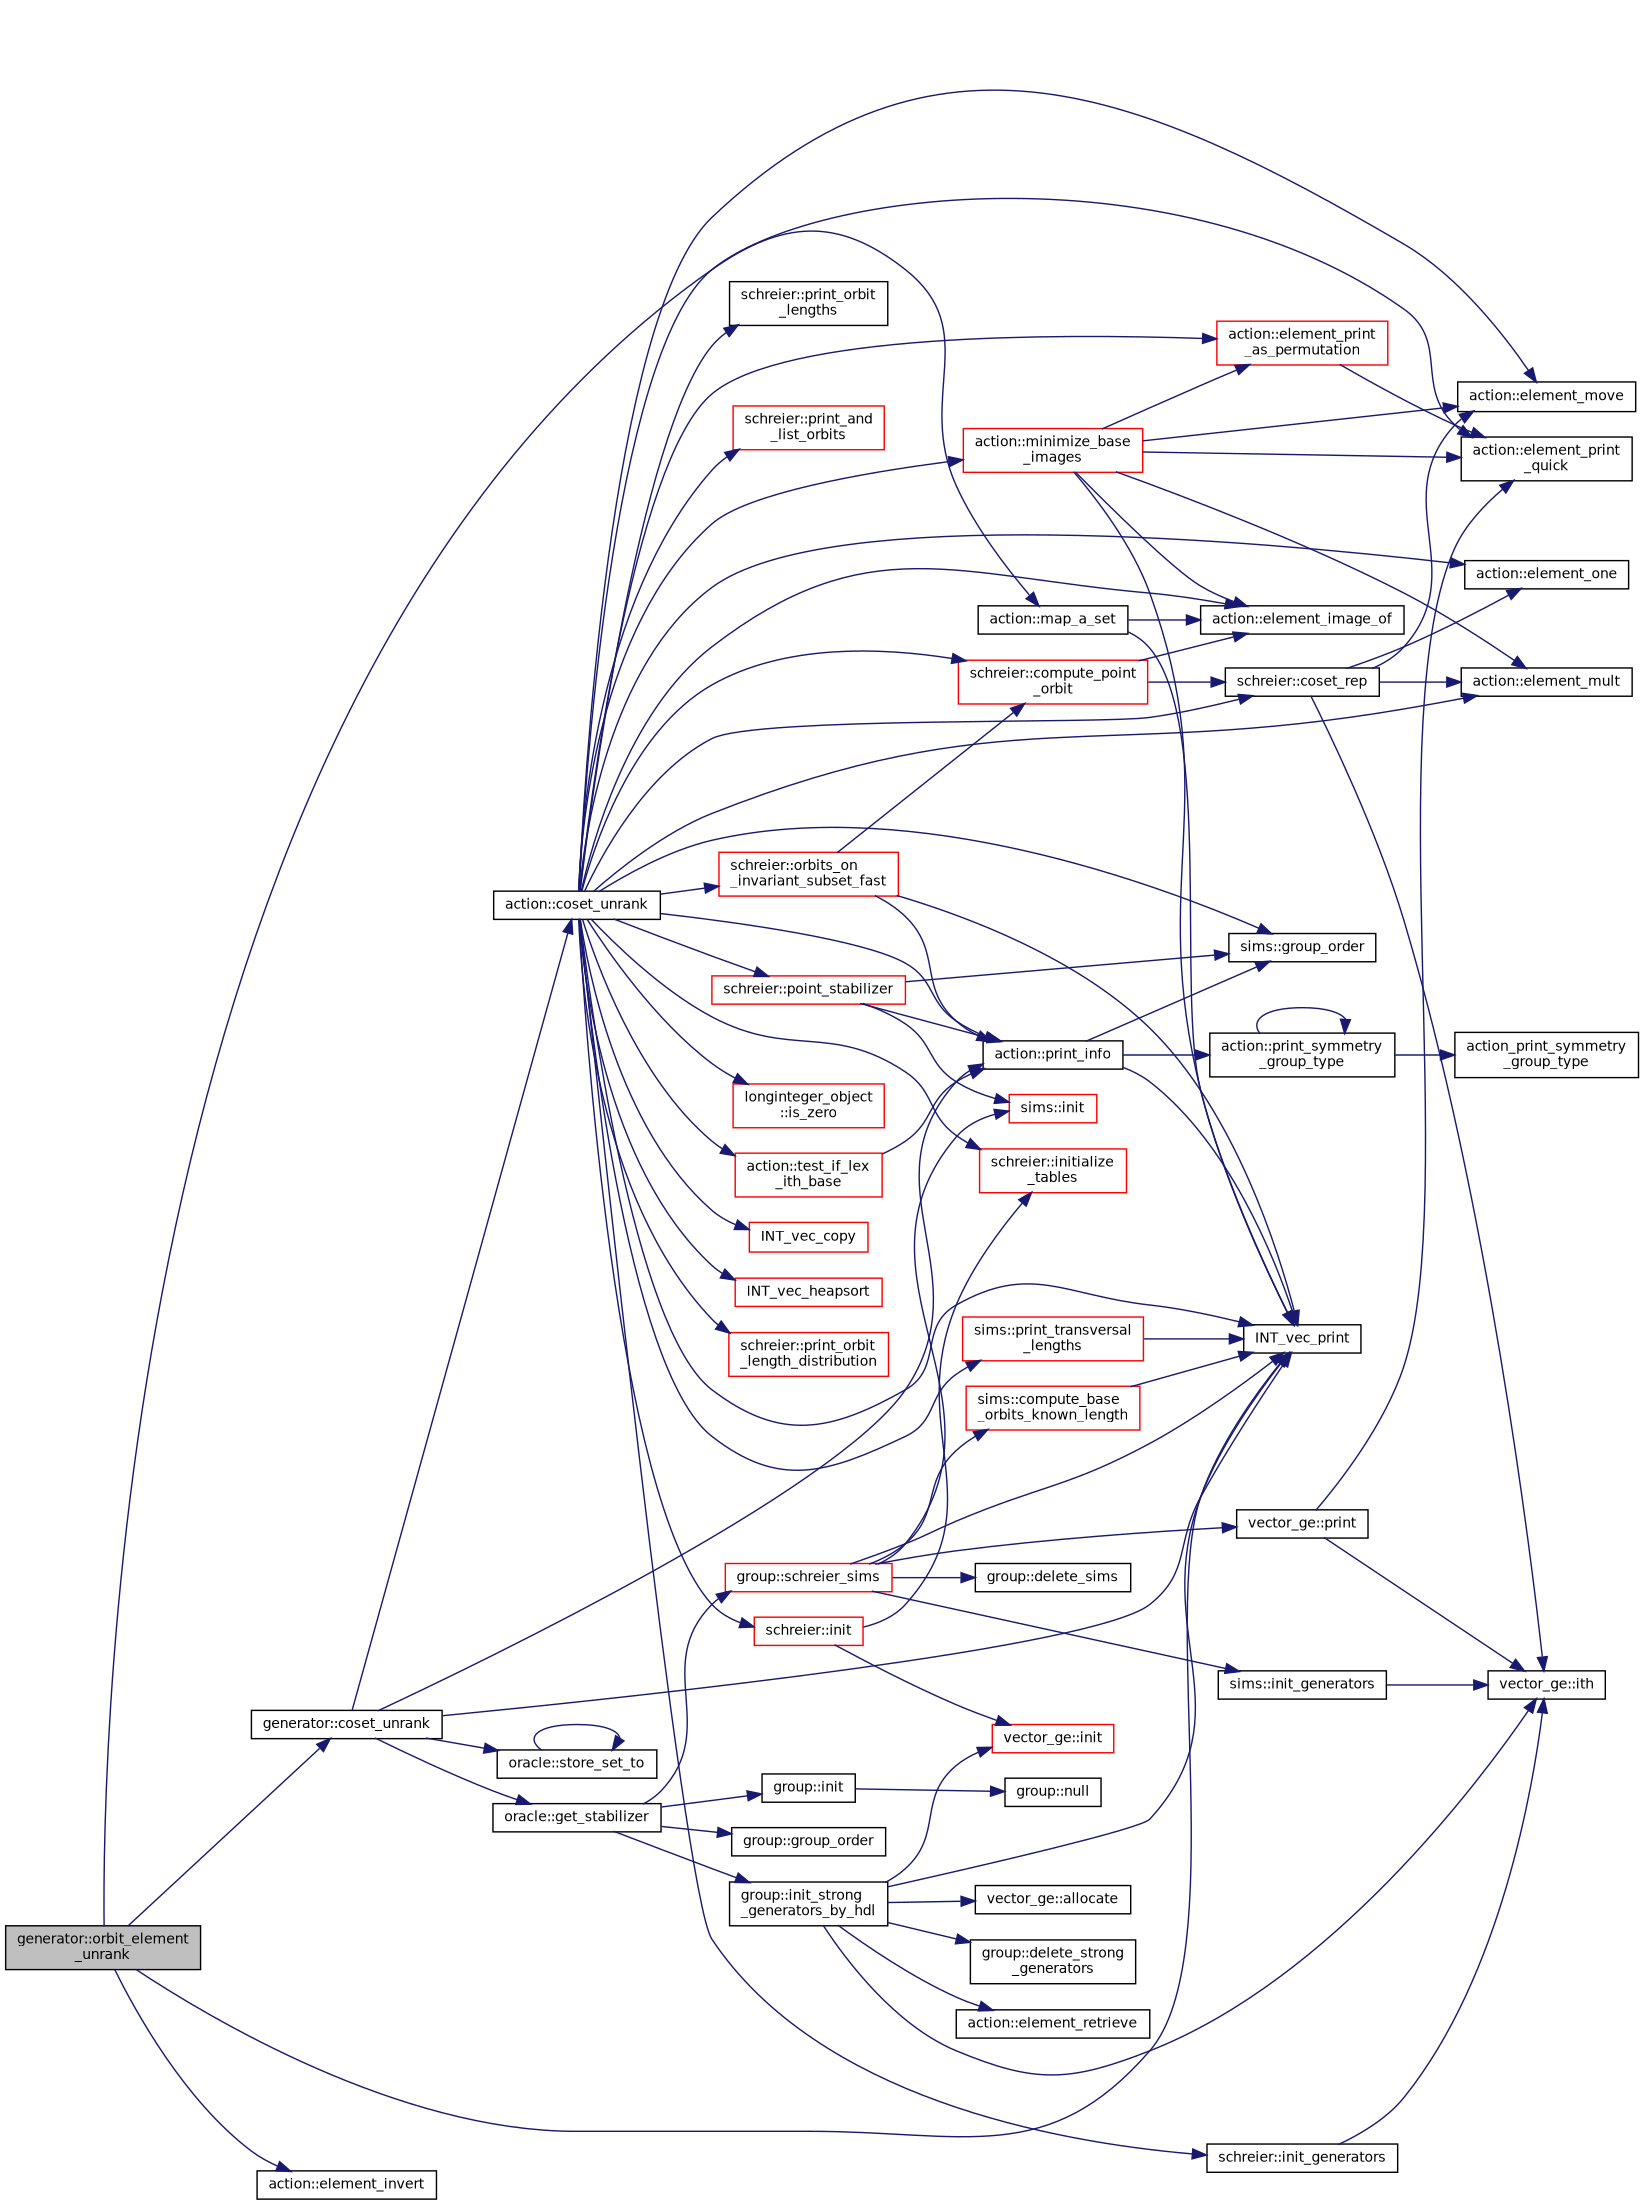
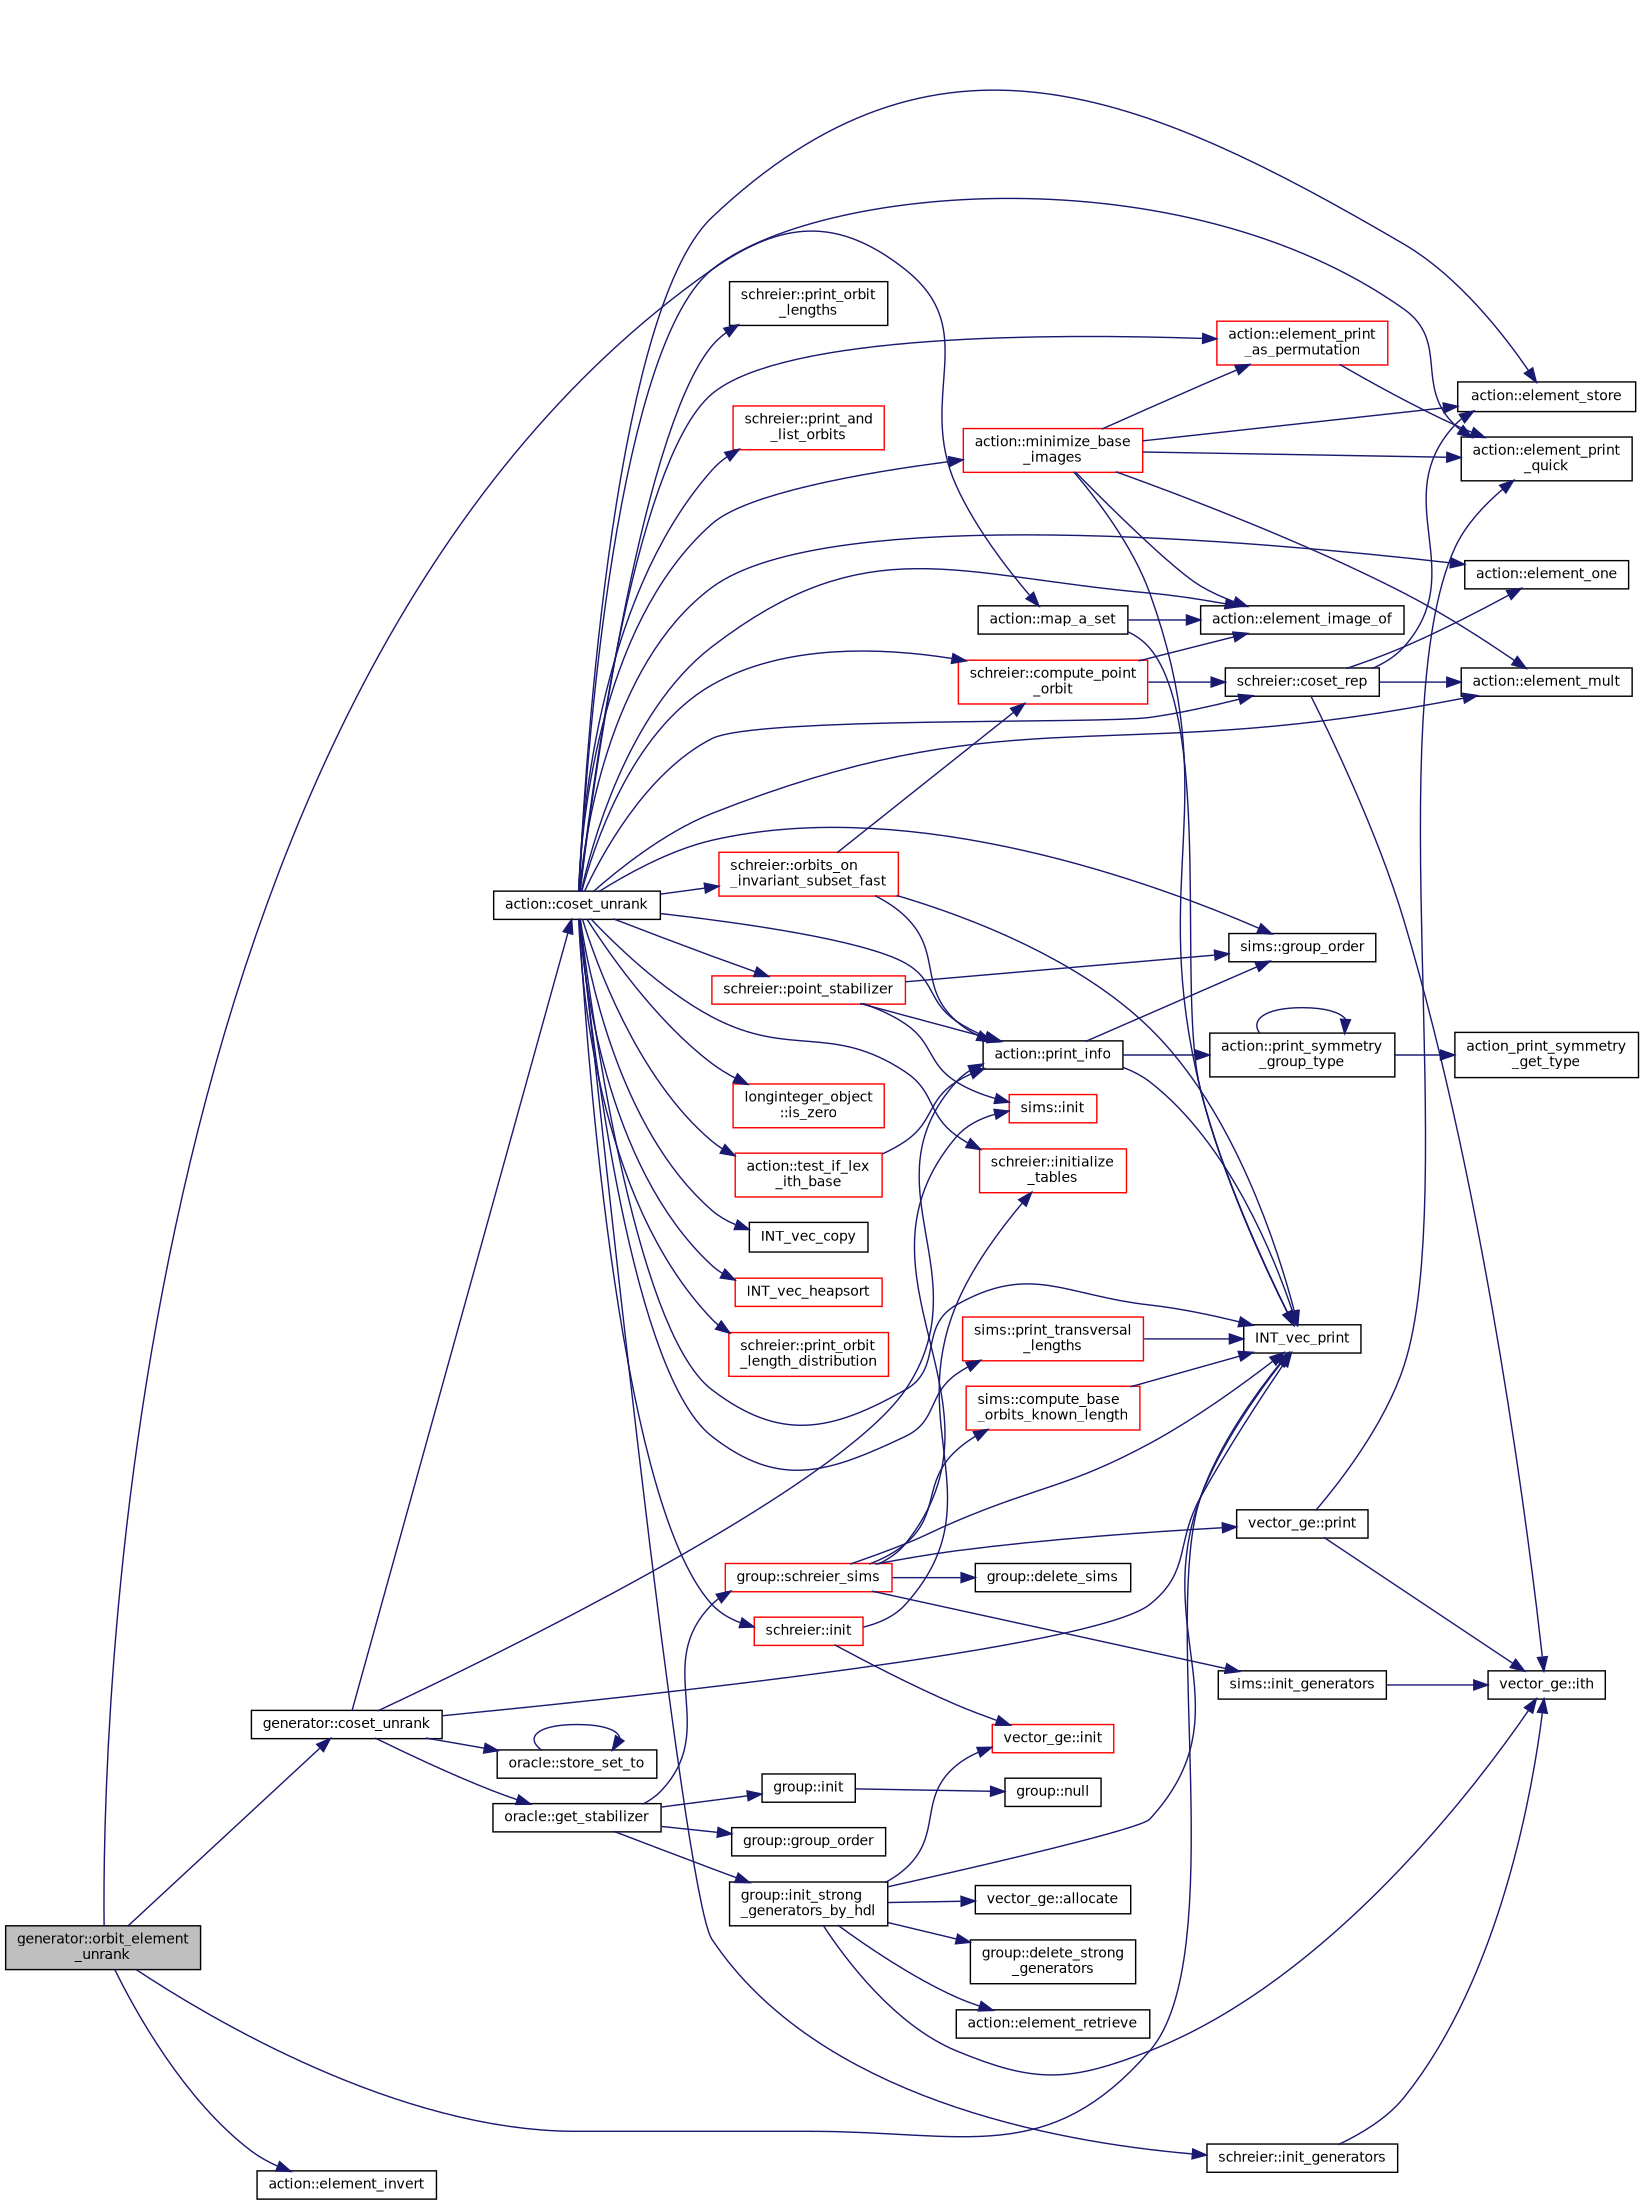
  digraph {
    rankdir=LR
    node [color=black fillcolor=white fontname=Helvetica fontsize=10 shape=record style=filled]
    edge [color=midnightblue fontname=Helvetica fontsize=10 labelfontname=Helvetica labelfontsize=10 style=solid]
    n1 [fillcolor=grey75 fontcolor=black height=0.2 label="generator::orbit_element\l_unrank" width=0.4]
    n2 [height=0.2 label="generator::coset_unrank" width=0.4]
    n3 [height=0.2 label=INT_vec_print width=0.4]
    n4 [height=0.2 label="action::element_invert" width=0.4]
    n5 [height=0.2 label="action::map_a_set" width=0.4]
    n6 [height=0.2 label="action::print_info" width=0.4]
    n7 [height=0.2 label="oracle::store_set_to" width=0.4]
    n8 [height=0.2 label="oracle::get_stabilizer" width=0.4]
    n9 [height=0.2 label="action::coset_unrank" width=0.4]
    n10 [height=0.2 label="action::element_image_of" width=0.4]
    n11 [height=0.2 label="action::print_symmetry\l_group_type" width=0.4]
    n12 [height=0.2 label="sims::group_order" width=0.4]
    n13 [height=0.2 label="group::init" width=0.4]
    n14 [height=0.2 label="group::init_strong\l_generators_by_hdl" width=0.4]
    n15 [color=red height=0.2 label="group::schreier_sims" width=0.4]
    n16 [height=0.2 label="group::group_order" width=0.4]
    n17 [height=0.2 label="action::element_print\l_quick" width=0.4]
    n18 [color=red height=0.2 label="action::test_if_lex\l_ith_base" width=0.4]
    n19 [color=red height=0.2 label="sims::print_transversal\l_lengths" width=0.4]
    n20 [color=red height=0.2 label="schreier::init" width=0.4]
    n21 [color=red height=0.2 label="schreier::initialize\l_tables" width=0.4]
    n22 [height=0.2 label="schreier::init_generators" width=0.4]
    n23 [height=0.2 label="action::element_one" width=0.4]
-   n24 [color=red height=0.2 label=INT_vec_copy width=0.4]
+   n24 [height=0.2 label=INT_vec_copy width=0.4]
    n25 [color=red height=0.2 label=INT_vec_heapsort width=0.4]
    n26 [color=red height=0.2 label="schreier::compute_point\l_orbit" width=0.4]
    n27 [height=0.2 label="schreier::coset_rep" width=0.4]
    n28 [height=0.2 label="action::element_mult" width=0.4]
-   n29 [height=0.2 label="action::element_move" width=0.4]
+   n29 [height=0.2 label="action::element_store" width=0.4]
    n30 [color=red height=0.2 label="schreier::orbits_on\l_invariant_subset_fast" width=0.4]
    n31 [color=red height=0.2 label="schreier::print_orbit\l_length_distribution" width=0.4]
    n32 [height=0.2 label="schreier::print_orbit\l_lengths" width=0.4]
    n33 [color=red height=0.2 label="schreier::print_and\l_list_orbits" width=0.4]
    n34 [color=red height=0.2 label="longinteger_object\l::is_zero" width=0.4]
    n35 [color=red height=0.2 label="action::element_print\l_as_permutation" width=0.4]
    n36 [color=red height=0.2 label="action::minimize_base\l_images" width=0.4]
    n37 [color=red height=0.2 label="schreier::point_stabilizer" width=0.4]
-   n38 [height=0.2 label="action_print_symmetry\l_group_type" width=0.4]
+   n38 [height=0.2 label="action_print_symmetry\l_get_type" width=0.4]
    n39 [height=0.2 label="group::null" width=0.4]
    n40 [height=0.2 label="group::delete_strong\l_generators" width=0.4]
    n41 [color=red height=0.2 label="vector_ge::init" width=0.4]
    n42 [height=0.2 label="vector_ge::allocate" width=0.4]
    n43 [height=0.2 label="action::element_retrieve" width=0.4]
    n44 [height=0.2 label="vector_ge::ith" width=0.4]
    n45 [height=0.2 label="group::delete_sims" width=0.4]
    n46 [color=red height=0.2 label="sims::init" width=0.4]
    n47 [height=0.2 label="vector_ge::print" width=0.4]
    n48 [height=0.2 label="sims::init_generators" width=0.4]
    n49 [color=red height=0.2 label="sims::compute_base\l_orbits_known_length" width=0.4]
    n1 -> n2
    n1 -> n3
    n1 -> n4
    n1 -> n5
    n2 -> n3
    n2 -> n6
    n2 -> n7
    n2 -> n8
    n2 -> n9
    n5 -> n3
    n5 -> n10
    n6 -> n3
    n6 -> n11
    n6 -> n12
    n7 -> n7
    n8 -> n13
    n8 -> n14
    n8 -> n15
    n8 -> n16
    n9 -> n3
    n9 -> n6
    n9 -> n10
    n9 -> n12
    n9 -> n17
    n9 -> n18
    n9 -> n19
    n9 -> n20
    n9 -> n21
    n9 -> n22
    n9 -> n23
    n9 -> n24
    n9 -> n25
    n9 -> n26
    n9 -> n27
    n9 -> n28
    n9 -> n29
    n9 -> n30
    n9 -> n31
    n9 -> n32
    n9 -> n33
    n9 -> n34
    n9 -> n35
    n9 -> n36
    n9 -> n37
    n11 -> n11
    n11 -> n38
    n13 -> n39
    n14 -> n3
    n14 -> n40
    n14 -> n41
    n14 -> n42
    n14 -> n43
    n14 -> n44
    n15 -> n3
    n15 -> n45
    n15 -> n46
    n15 -> n47
    n15 -> n48
    n15 -> n49
    n18 -> n6
    n19 -> n3
    n20 -> n21
    n20 -> n41
    n22 -> n44
    n26 -> n10
    n26 -> n27
    n27 -> n23
    n27 -> n28
    n27 -> n29
    n27 -> n44
    n30 -> n3
    n30 -> n6
    n30 -> n26
    n35 -> n17
    n36 -> n3
    n36 -> n10
    n36 -> n17
    n36 -> n28
    n36 -> n29
    n36 -> n35
    n37 -> n6
    n37 -> n12
    n37 -> n46
    n47 -> n17
    n47 -> n44
    n48 -> n44
    n49 -> n3
  }
